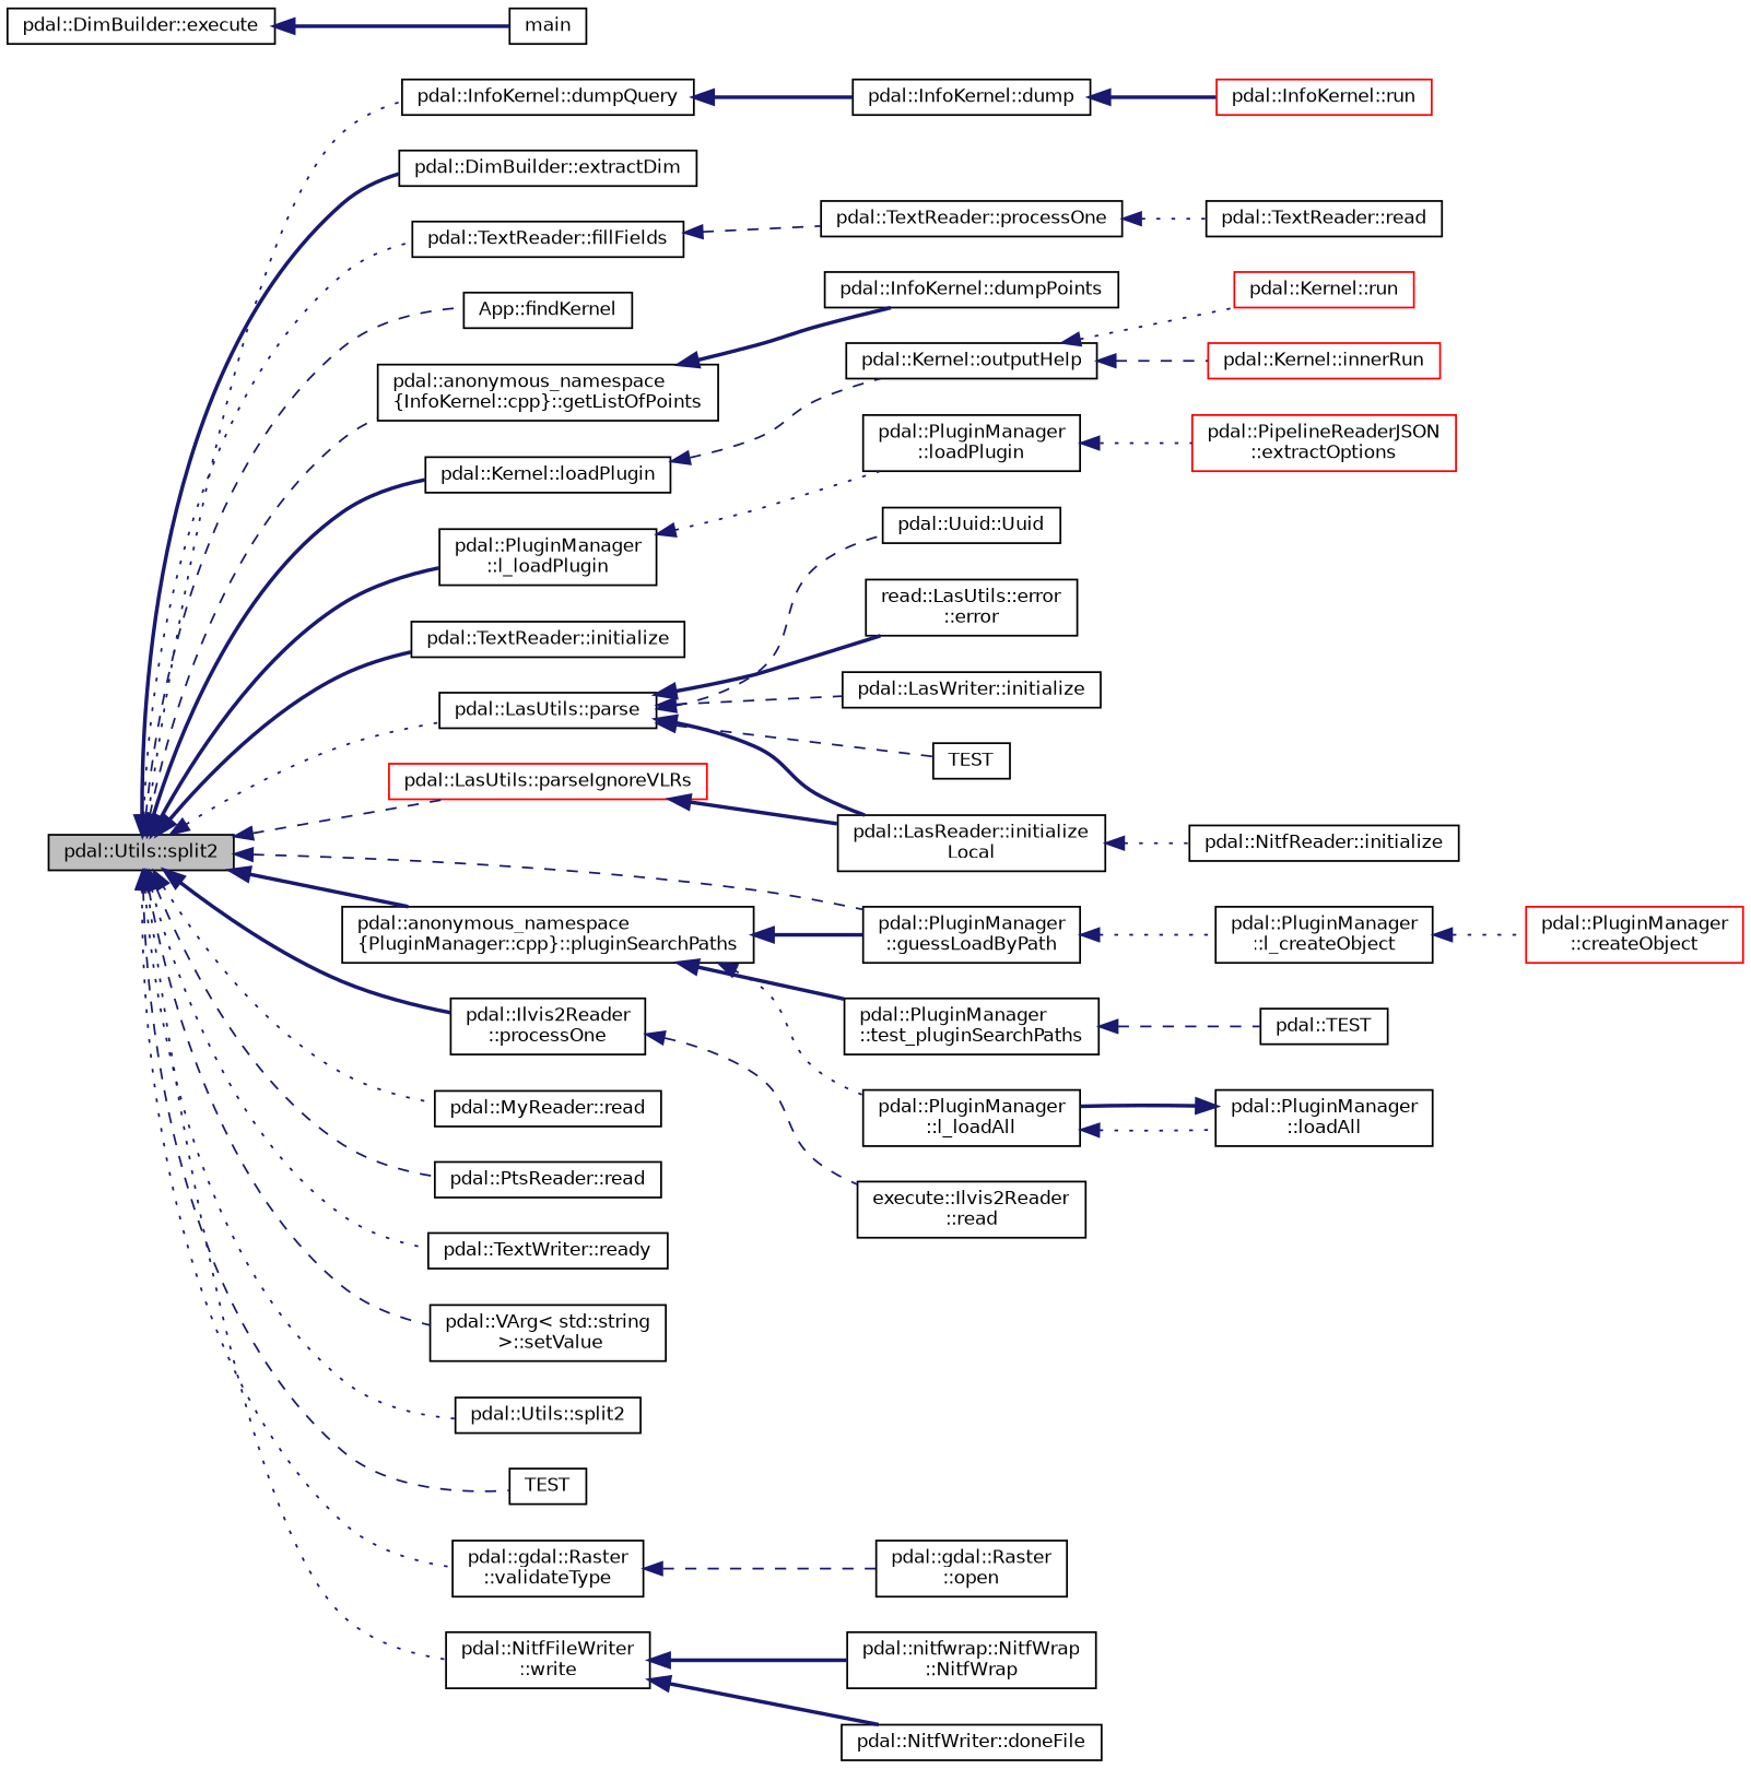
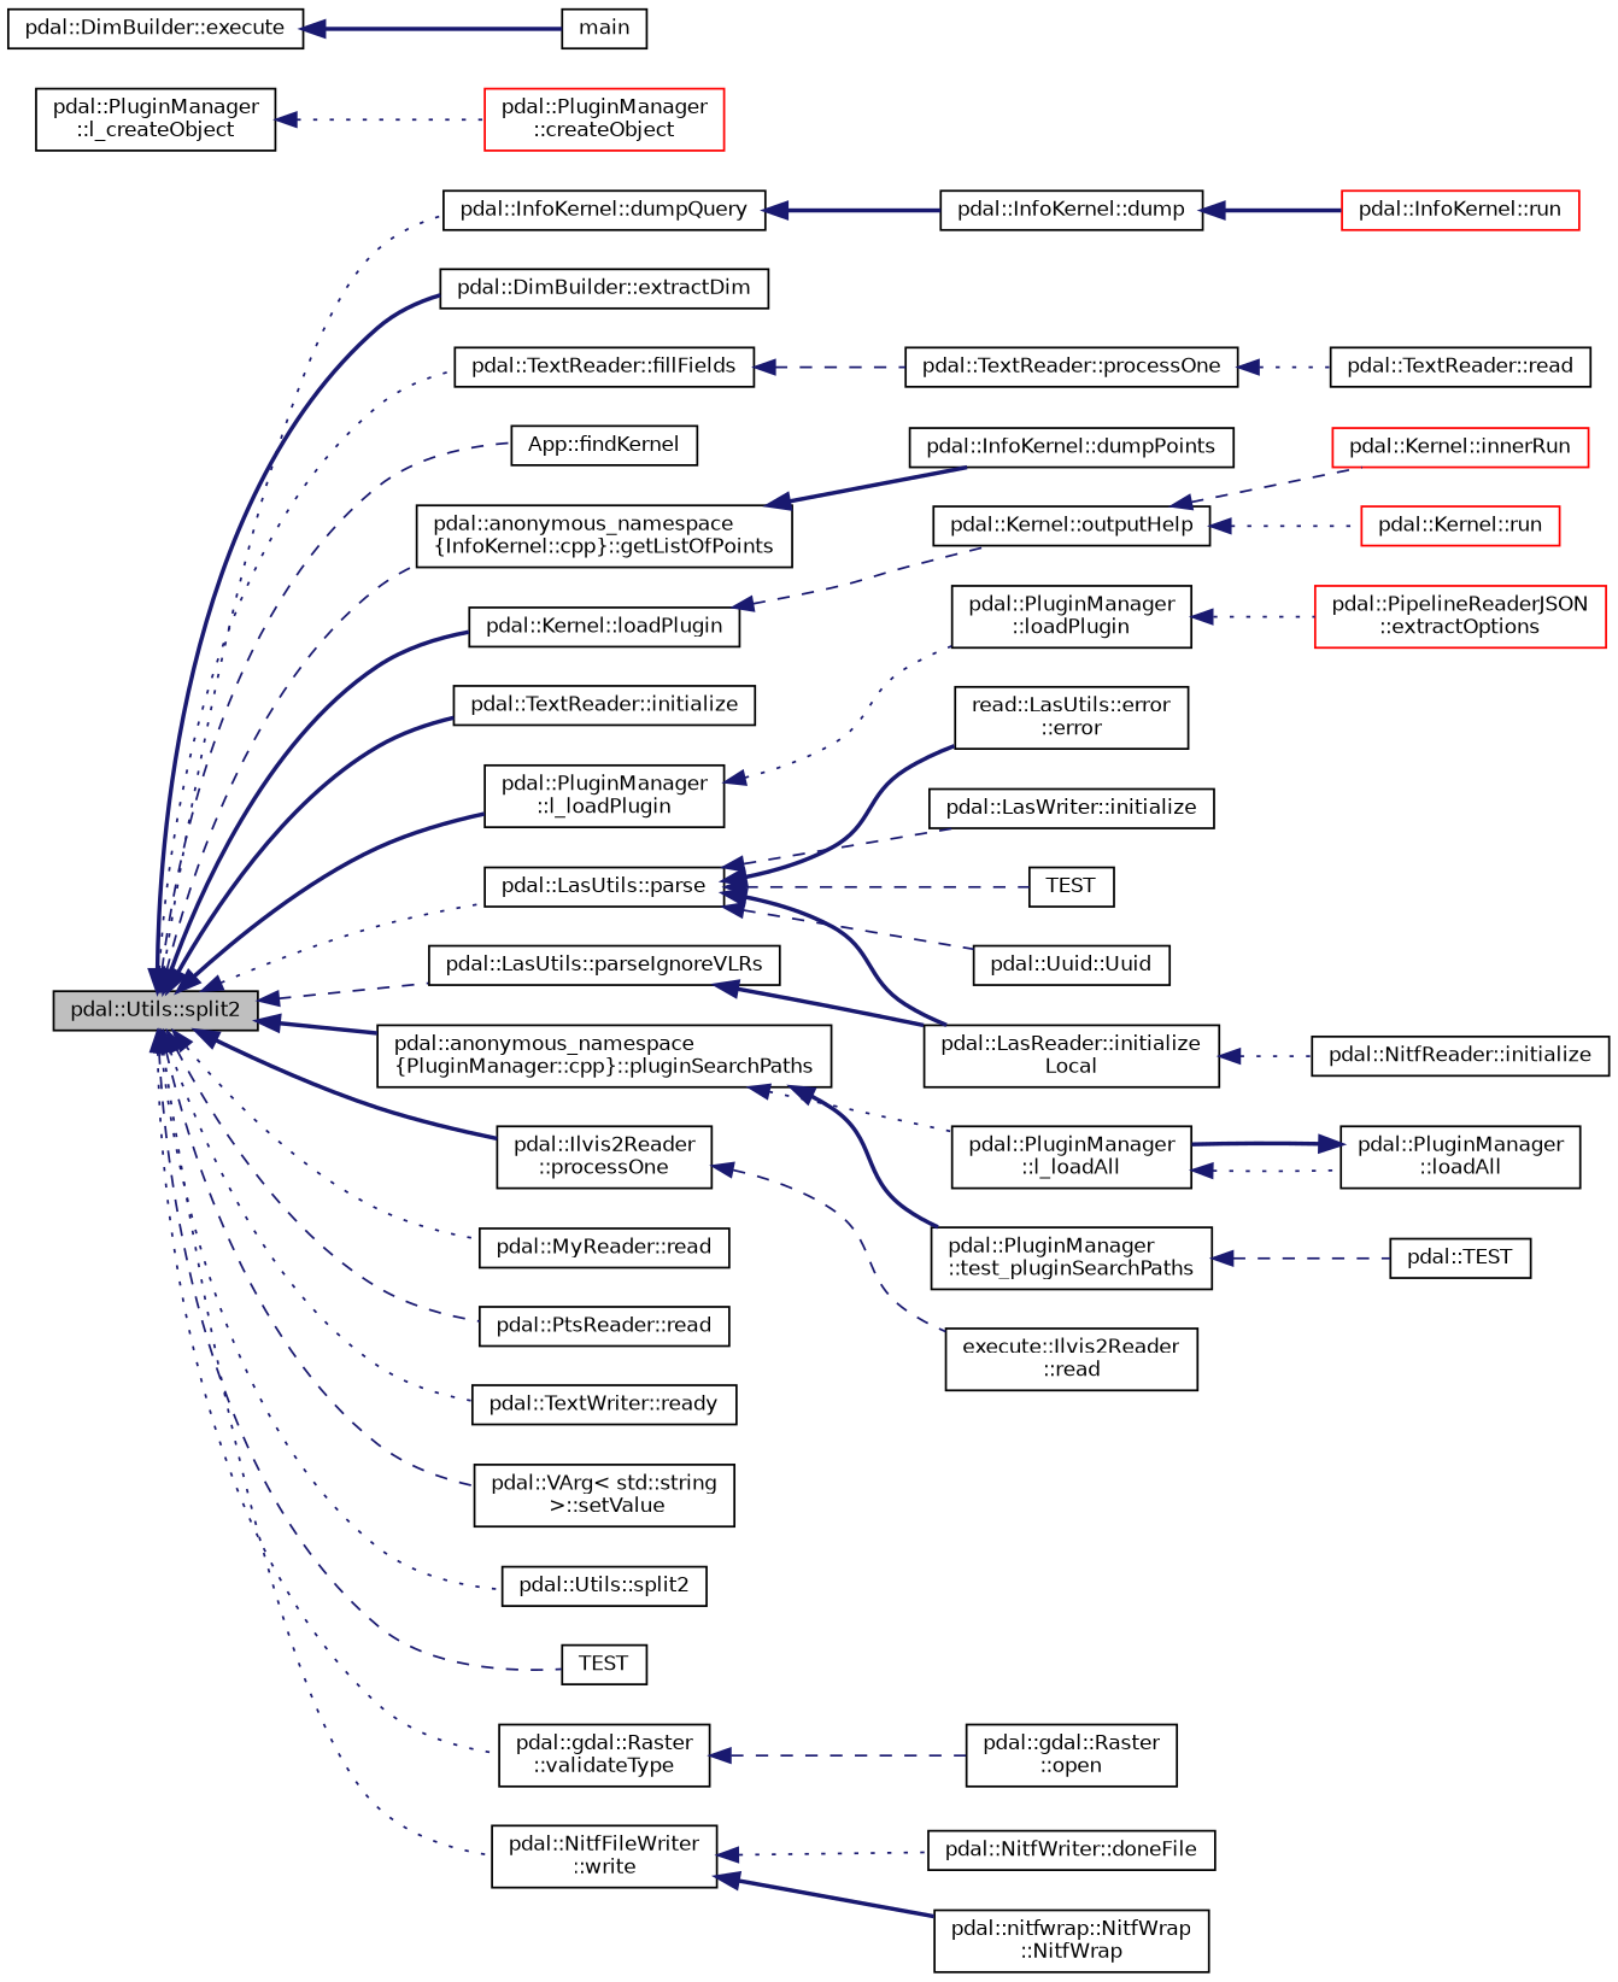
  digraph {
    rankdir=LR
    node [color=black fillcolor=white fontname=Helvetica fontsize=10 shape=record style=filled]
    edge [color=midnightblue dir=back fontname=Helvetica fontsize=10 labelfontname=Helvetica labelfontsize=10 style=dotted]
    n1 [fillcolor=grey75 fontcolor=black height=0.2 label="pdal::Utils::split2" width=0.4]
    n2 [height=0.2 label="pdal::InfoKernel::dumpQuery" width=0.4]
    n3 [height=0.2 label="pdal::DimBuilder::extractDim" width=0.4]
    n4 [height=0.2 label="pdal::TextReader::fillFields" width=0.4]
    n5 [height=0.2 label="App::findKernel" width=0.4]
    n6 [height=0.2 label="pdal::anonymous_namespace\l\{InfoKernel::cpp\}::getListOfPoints" width=0.4]
    n7 [height=0.2 label="pdal::Kernel::loadPlugin" width=0.4]
-   n8 [height=0.2 label="pdal::PluginManager\l::guessLoadByPath" width=0.4]
    n9 [height=0.2 label="pdal::TextReader::initialize" width=0.4]
    n10 [height=0.2 label="pdal::PluginManager\l::l_loadPlugin" width=0.4]
    n11 [height=0.2 label="pdal::LasUtils::parse" width=0.4]
-   n12 [color=red height=0.2 label="pdal::LasUtils::parseIgnoreVLRs" width=0.4]
+   n12 [height=0.2 label="pdal::LasUtils::parseIgnoreVLRs" width=0.4]
    n13 [height=0.2 label="pdal::anonymous_namespace\l\{PluginManager::cpp\}::pluginSearchPaths" width=0.4]
    n14 [height=0.2 label="pdal::Ilvis2Reader\l::processOne" width=0.4]
    n15 [height=0.2 label="pdal::MyReader::read" width=0.4]
    n16 [height=0.2 label="pdal::PtsReader::read" width=0.4]
    n17 [height=0.2 label="pdal::TextWriter::ready" width=0.4]
    n18 [height=0.2 label="pdal::VArg\< std::string\l \>::setValue" width=0.4]
    n19 [height=0.2 label="pdal::Utils::split2" width=0.4]
    n20 [height=0.2 label=TEST width=0.4]
    n21 [height=0.2 label="pdal::gdal::Raster\l::validateType" width=0.4]
    n22 [height=0.2 label="pdal::NitfFileWriter\l::write" width=0.4]
    n23 [height=0.2 label="pdal::InfoKernel::dump" width=0.4]
    n24 [height=0.2 label="pdal::TextReader::processOne" width=0.4]
    n25 [height=0.2 label="pdal::InfoKernel::dumpPoints" width=0.4]
    n26 [height=0.2 label="pdal::Kernel::outputHelp" width=0.4]
    n27 [height=0.2 label="pdal::PluginManager\l::l_createObject" width=0.4]
    n28 [height=0.2 label="pdal::PluginManager\l::loadPlugin" width=0.4]
    n29 [height=0.2 label="read::LasUtils::error\l::error" width=0.4]
    n30 [height=0.2 label="pdal::LasWriter::initialize" width=0.4]
    n31 [height=0.2 label="pdal::LasReader::initialize\lLocal" width=0.4]
    n32 [height=0.2 label=TEST width=0.4]
    n33 [height=0.2 label="pdal::Uuid::Uuid" width=0.4]
    n34 [height=0.2 label="pdal::PluginManager\l::l_loadAll" width=0.4]
    n35 [height=0.2 label="pdal::PluginManager\l::test_pluginSearchPaths" width=0.4]
    n36 [height=0.2 label="execute::Ilvis2Reader\l::read" width=0.4]
    n37 [height=0.2 label="pdal::gdal::Raster\l::open" width=0.4]
    n38 [height=0.2 label="pdal::NitfWriter::doneFile" width=0.4]
    n39 [height=0.2 label="pdal::nitfwrap::NitfWrap\l::NitfWrap" width=0.4]
    n40 [color=red height=0.2 label="pdal::InfoKernel::run" width=0.4]
    n41 [height=0.2 label="pdal::DimBuilder::execute" width=0.4]
    n42 [height=0.2 label=main width=0.4]
    n43 [height=0.2 label="pdal::TextReader::read" width=0.4]
    n44 [color=red height=0.2 label="pdal::Kernel::innerRun" width=0.4]
    n45 [color=red height=0.2 label="pdal::Kernel::run" width=0.4]
    n46 [color=red height=0.2 label="pdal::PluginManager\l::createObject" width=0.4]
    n47 [color=red height=0.2 label="pdal::PipelineReaderJSON\l::extractOptions" width=0.4]
    n48 [height=0.2 label="pdal::NitfReader::initialize" width=0.4]
    n49 [height=0.2 label="pdal::PluginManager\l::loadAll" width=0.4]
    n50 [height=0.2 label="pdal::TEST" width=0.4]
    n1 -> n2
    n1 -> n3 [style=bold]
    n1 -> n4
    n1 -> n5 [style=dashed]
    n1 -> n6 [style=dashed]
    n1 -> n7 [style=bold]
-   n1 -> n8 [style=dashed]
    n1 -> n9 [style=bold]
    n1 -> n10 [style=bold]
    n1 -> n11
    n1 -> n12 [style=dashed]
    n1 -> n13 [style=bold]
    n1 -> n14 [style=bold]
    n1 -> n15
    n1 -> n16 [style=dashed]
    n1 -> n17
    n1 -> n18 [style=dashed]
    n1 -> n19
    n1 -> n20 [style=dashed]
    n1 -> n21
    n1 -> n22
    n2 -> n23 [style=bold]
    n4 -> n24 [style=dashed]
    n6 -> n25 [style=bold]
    n7 -> n26 [style=dashed]
-   n8 -> n27
    n10 -> n28
    n11 -> n29 [style=bold]
    n11 -> n30 [style=dashed]
    n11 -> n31 [style=bold]
    n11 -> n32 [style=dashed]
    n11 -> n33 [style=dashed]
    n12 -> n31 [style=bold]
-   n13 -> n8 [style=bold]
    n13 -> n34
    n13 -> n35 [style=bold]
    n14 -> n36 [style=dashed]
    n21 -> n37 [style=dashed]
-   n22 -> n38 [style=bold]
+   n22 -> n38
    n22 -> n39 [style=bold]
    n23 -> n40 [style=bold]
    n24 -> n43
    n26 -> n44 [style=dashed]
    n26 -> n45
    n27 -> n46
    n28 -> n47
    n31 -> n48
    n34 -> n49
    n35 -> n50 [style=dashed]
    n41 -> n42 [style=bold]
    n49 -> n34 [style=bold]
  }
